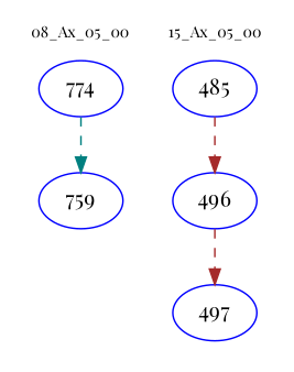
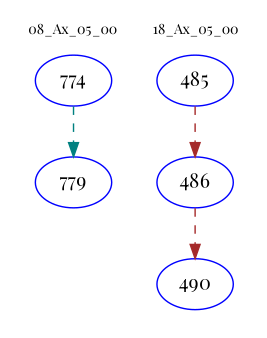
  digraph {
    fontname="Playfair Display"
    node [color=blue fontname="Playfair Display"]
    edge [color=brown fontname="Playfair Display" style=dashed]
    n1 [label=774]
-   n2 [label=759]
+   n2 [label=779]
    n3 [label=485]
-   n4 [label=496]
-   n5 [label=497]
+   n4 [label=486]
+   n5 [label=490]
    subgraph cluster_1 {
      color=white
      fontsize=10
      label="08_Ax_05_00"
      n1
      n2
    }
    subgraph cluster_2 {
      color=white
      fontsize=10
-     label="15_Ax_05_00"
+     label="18_Ax_05_00"
      n3
      n4
      n5
    }
    n1 -> n2 [color=teal]
    n3 -> n4
    n4 -> n5
  }
